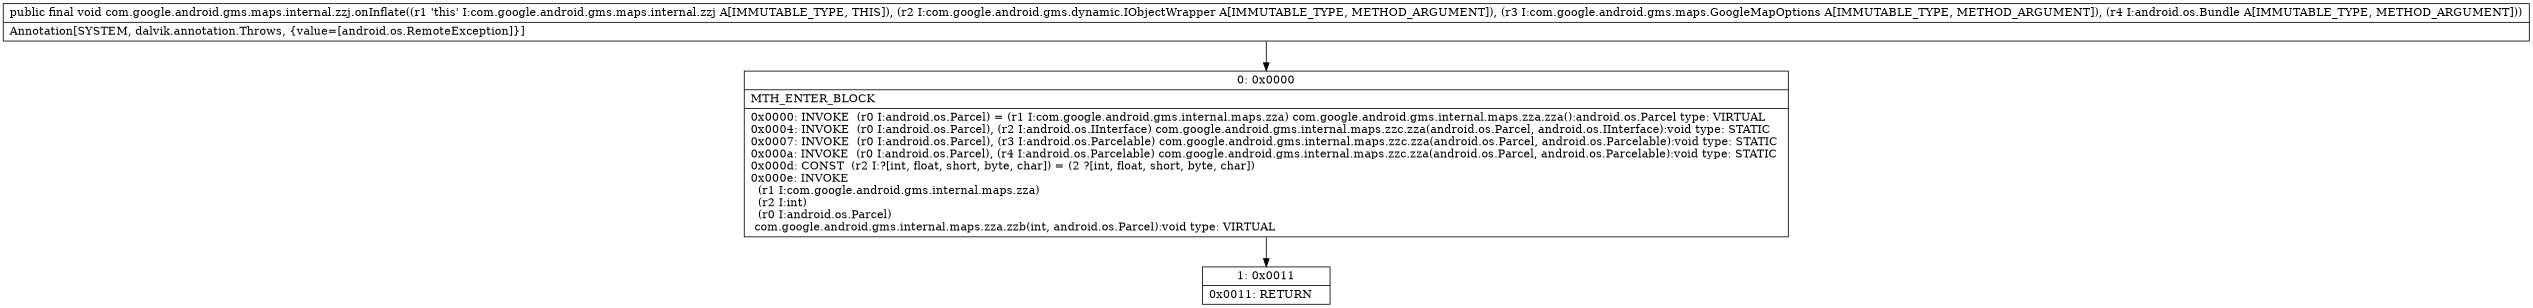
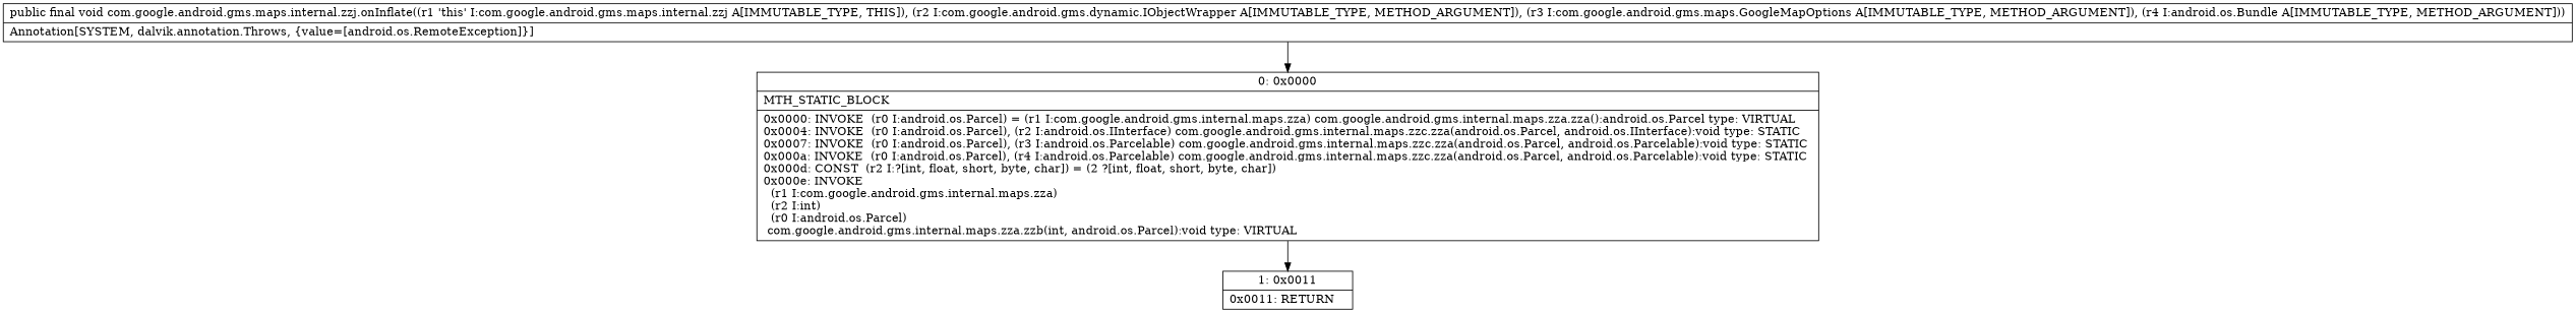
  digraph {
    node [shape=record]
-   n1 [label="{0\:\ 0x0000|MTH_ENTER_BLOCK\l|0x0000: INVOKE  (r0 I:android.os.Parcel) = (r1 I:com.google.android.gms.internal.maps.zza) com.google.android.gms.internal.maps.zza.zza():android.os.Parcel type: VIRTUAL \l0x0004: INVOKE  (r0 I:android.os.Parcel), (r2 I:android.os.IInterface) com.google.android.gms.internal.maps.zzc.zza(android.os.Parcel, android.os.IInterface):void type: STATIC \l0x0007: INVOKE  (r0 I:android.os.Parcel), (r3 I:android.os.Parcelable) com.google.android.gms.internal.maps.zzc.zza(android.os.Parcel, android.os.Parcelable):void type: STATIC \l0x000a: INVOKE  (r0 I:android.os.Parcel), (r4 I:android.os.Parcelable) com.google.android.gms.internal.maps.zzc.zza(android.os.Parcel, android.os.Parcelable):void type: STATIC \l0x000d: CONST  (r2 I:?[int, float, short, byte, char]) = (2 ?[int, float, short, byte, char]) \l0x000e: INVOKE  \l  (r1 I:com.google.android.gms.internal.maps.zza)\l  (r2 I:int)\l  (r0 I:android.os.Parcel)\l com.google.android.gms.internal.maps.zza.zzb(int, android.os.Parcel):void type: VIRTUAL \l}"]
+   n1 [label="{0\:\ 0x0000|MTH_STATIC_BLOCK\l|0x0000: INVOKE  (r0 I:android.os.Parcel) = (r1 I:com.google.android.gms.internal.maps.zza) com.google.android.gms.internal.maps.zza.zza():android.os.Parcel type: VIRTUAL \l0x0004: INVOKE  (r0 I:android.os.Parcel), (r2 I:android.os.IInterface) com.google.android.gms.internal.maps.zzc.zza(android.os.Parcel, android.os.IInterface):void type: STATIC \l0x0007: INVOKE  (r0 I:android.os.Parcel), (r3 I:android.os.Parcelable) com.google.android.gms.internal.maps.zzc.zza(android.os.Parcel, android.os.Parcelable):void type: STATIC \l0x000a: INVOKE  (r0 I:android.os.Parcel), (r4 I:android.os.Parcelable) com.google.android.gms.internal.maps.zzc.zza(android.os.Parcel, android.os.Parcelable):void type: STATIC \l0x000d: CONST  (r2 I:?[int, float, short, byte, char]) = (2 ?[int, float, short, byte, char]) \l0x000e: INVOKE  \l  (r1 I:com.google.android.gms.internal.maps.zza)\l  (r2 I:int)\l  (r0 I:android.os.Parcel)\l com.google.android.gms.internal.maps.zza.zzb(int, android.os.Parcel):void type: VIRTUAL \l}"]
    n2 [label="{1\:\ 0x0011|0x0011: RETURN   \l}"]
    n3 [label="{public final void com.google.android.gms.maps.internal.zzj.onInflate((r1 'this' I:com.google.android.gms.maps.internal.zzj A[IMMUTABLE_TYPE, THIS]), (r2 I:com.google.android.gms.dynamic.IObjectWrapper A[IMMUTABLE_TYPE, METHOD_ARGUMENT]), (r3 I:com.google.android.gms.maps.GoogleMapOptions A[IMMUTABLE_TYPE, METHOD_ARGUMENT]), (r4 I:android.os.Bundle A[IMMUTABLE_TYPE, METHOD_ARGUMENT]))  | Annotation[SYSTEM, dalvik.annotation.Throws, \{value=[android.os.RemoteException]\}]\l}"]
    n1 -> n2
    n3 -> n1
  }
